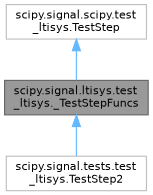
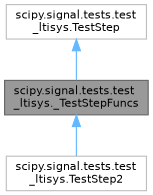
  digraph {
    node [color=grey75 fillcolor=white fontname=Helvetica fontsize=10 shape=box style=filled]
    edge [color=steelblue1 dir=back fontname=Helvetica fontsize=10 labelfontname=Helvetica labelfontsize=10 style=solid]
-   n1 [color=gray40 fillcolor=grey60 fontcolor=black height=0.2 label="scipy.signal.ltisys.test\l_ltisys._TestStepFuncs" width=0.4]
+   n1 [color=gray40 fillcolor=grey60 fontcolor=black height=0.2 label="scipy.signal.tests.test\l_ltisys._TestStepFuncs" width=0.4]
    n2 [height=0.2 label="scipy.signal.tests.test\l_ltisys.TestStep2" width=0.4]
-   n3 [height=0.2 label="scipy.signal.scipy.test\l_ltisys.TestStep" width=0.4]
+   n3 [height=0.2 label="scipy.signal.tests.test\l_ltisys.TestStep" width=0.4]
    n1 -> n2
    n3 -> n1
  }
